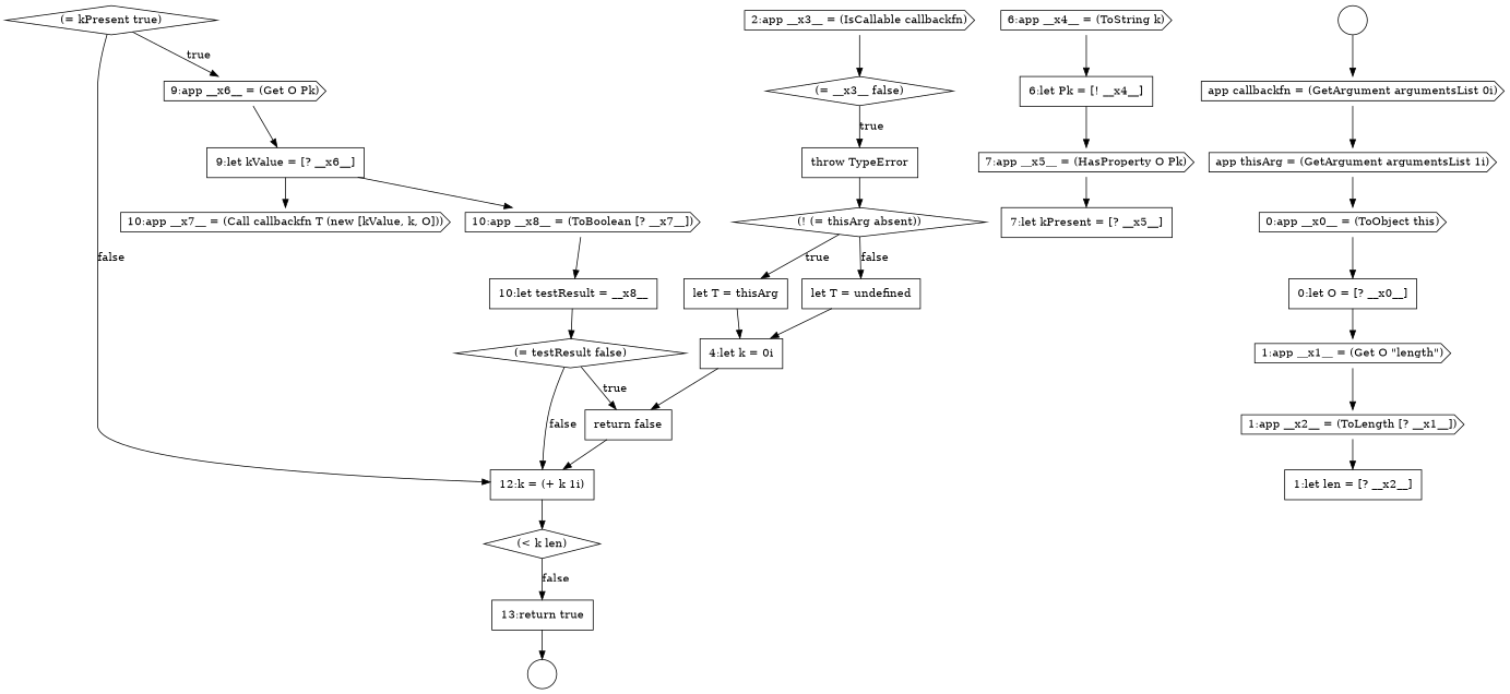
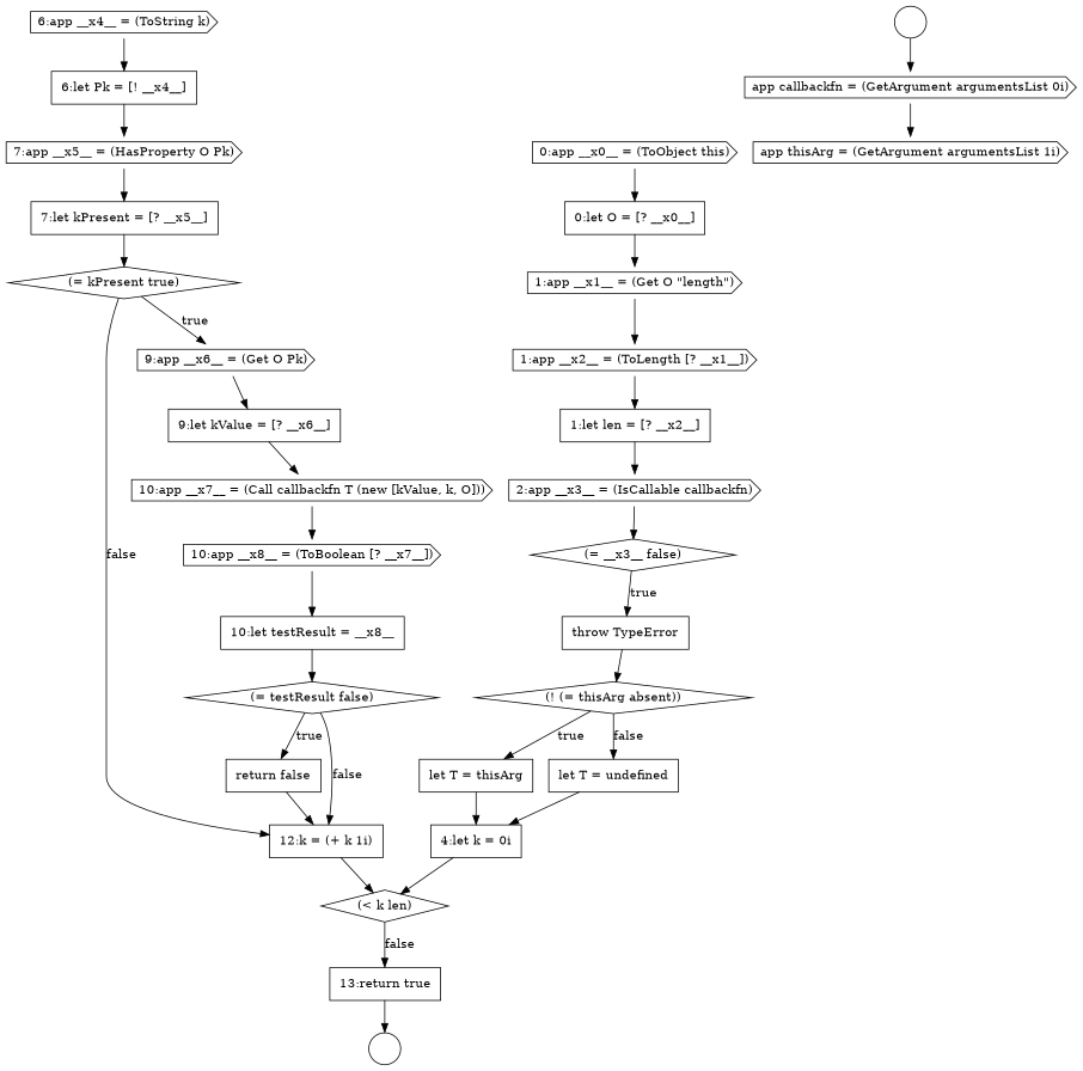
  digraph {
    node [color=black fillcolor=white shape=none style=filled]
    edge [color=black]
    n1 [label=<<font color="black">(= __x3__ false)</font>> shape=diamond]
    n2 [label=<<font color="black">     <table border="0" cellborder="1" cellspacing="0" cellpadding="10">       <tr><td align="left">throw TypeError</td></tr>     </table>   </font>> margin=0]
    n3 [label=<<font color="black">(! (= thisArg absent))</font>> shape=diamond]
    n4 [label=<<font color="black">     <table border="0" cellborder="1" cellspacing="0" cellpadding="10">       <tr><td align="left">let T = thisArg</td></tr>     </table>   </font>> margin=0]
    n5 [label=<<font color="black">     <table border="0" cellborder="1" cellspacing="0" cellpadding="10">       <tr><td align="left">let T = undefined</td></tr>     </table>   </font>> margin=0]
    n6 [label=<<font color="black">6:app __x4__ = (ToString k)</font>> shape=cds]
    n7 [label=<<font color="black">     <table border="0" cellborder="1" cellspacing="0" cellpadding="10">       <tr><td align="left">6:let Pk = [! __x4__]</td></tr>     </table>   </font>> margin=0]
    n8 [label=<<font color="black">7:app __x5__ = (HasProperty O Pk)</font>> shape=cds]
    n9 [label=<<font color="black">     <table border="0" cellborder="1" cellspacing="0" cellpadding="10">       <tr><td align="left">1:let len = [? __x2__]</td></tr>     </table>   </font>> margin=0]
    n10 [label=<<font color="black">2:app __x3__ = (IsCallable callbackfn)</font>> shape=cds]
    n11 [label=<<font color="black">     <table border="0" cellborder="1" cellspacing="0" cellpadding="10">       <tr><td align="left">4:let k = 0i</td></tr>     </table>   </font>> margin=0]
    n12 [label=<<font color="black">(&lt; k len)</font>> shape=diamond]
    n13 [label=<<font color="black">     <table border="0" cellborder="1" cellspacing="0" cellpadding="10">       <tr><td align="left">7:let kPresent = [? __x5__]</td></tr>     </table>   </font>> margin=0]
    n14 [label=" " shape=circle]
    n15 [label=<<font color="black">app callbackfn = (GetArgument argumentsList 0i)</font>> shape=cds]
    n16 [label=<<font color="black">app thisArg = (GetArgument argumentsList 1i)</font>> shape=cds]
    n17 [label=<<font color="black">(= testResult false)</font>> shape=diamond]
    n18 [label=<<font color="black">     <table border="0" cellborder="1" cellspacing="0" cellpadding="10">       <tr><td align="left">return false</td></tr>     </table>   </font>> margin=0]
    n19 [label=<<font color="black">     <table border="0" cellborder="1" cellspacing="0" cellpadding="10">       <tr><td align="left">12:k = (+ k 1i)</td></tr>     </table>   </font>> margin=0]
    n20 [label=<<font color="black">1:app __x1__ = (Get O &quot;length&quot;)</font>> shape=cds]
    n21 [label=<<font color="black">1:app __x2__ = (ToLength [? __x1__])</font>> shape=cds]
    n22 [label=<<font color="black">     <table border="0" cellborder="1" cellspacing="0" cellpadding="10">       <tr><td align="left">9:let kValue = [? __x6__]</td></tr>     </table>   </font>> margin=0]
    n23 [label=<<font color="black">10:app __x7__ = (Call callbackfn T (new [kValue, k, O]))</font>> shape=cds]
    n24 [label=<<font color="black">10:app __x8__ = (ToBoolean [? __x7__])</font>> shape=cds]
    n25 [label=<<font color="black">0:app __x0__ = (ToObject this)</font>> shape=cds]
    n26 [label=<<font color="black">     <table border="0" cellborder="1" cellspacing="0" cellpadding="10">       <tr><td align="left">0:let O = [? __x0__]</td></tr>     </table>   </font>> margin=0]
    n27 [label=<<font color="black">(= kPresent true)</font>> shape=diamond]
    n28 [label=<<font color="black">     <table border="0" cellborder="1" cellspacing="0" cellpadding="10">       <tr><td align="left">13:return true</td></tr>     </table>   </font>> margin=0]
    n29 [label=<<font color="black">9:app __x6__ = (Get O Pk)</font>> shape=cds]
    n30 [label=" " shape=circle]
    n31 [label=<<font color="black">     <table border="0" cellborder="1" cellspacing="0" cellpadding="10">       <tr><td align="left">10:let testResult = __x8__</td></tr>     </table>   </font>> margin=0]
    n1 -> n2 [label=<<font color="black">true</font>>]
    n2 -> n3
    n3 -> n4 [label=<<font color="black">true</font>>]
    n3 -> n5 [label=<<font color="black">false</font>>]
    n4 -> n11
    n5 -> n11
    n6 -> n7
    n7 -> n8
    n8 -> n13
+   n9 -> n10
    n10 -> n1
-   n11 -> n18
+   n11 -> n12
    n12 -> n28 [label=<<font color="black">false</font>>]
+   n13 -> n27
    n14 -> n15
    n15 -> n16
-   n16 -> n25
    n17 -> n18 [label=<<font color="black">true</font>>]
    n17 -> n19 [label=<<font color="black">false</font>>]
    n18 -> n19
    n19 -> n12
    n20 -> n21
    n21 -> n9
    n22 -> n23
-   n22 -> n24
+   n23 -> n24
    n24 -> n31
    n25 -> n26
    n26 -> n20
    n27 -> n19 [label=<<font color="black">false</font>>]
    n27 -> n29 [label=<<font color="black">true</font>>]
    n28 -> n30
    n29 -> n22
    n31 -> n17
  }
